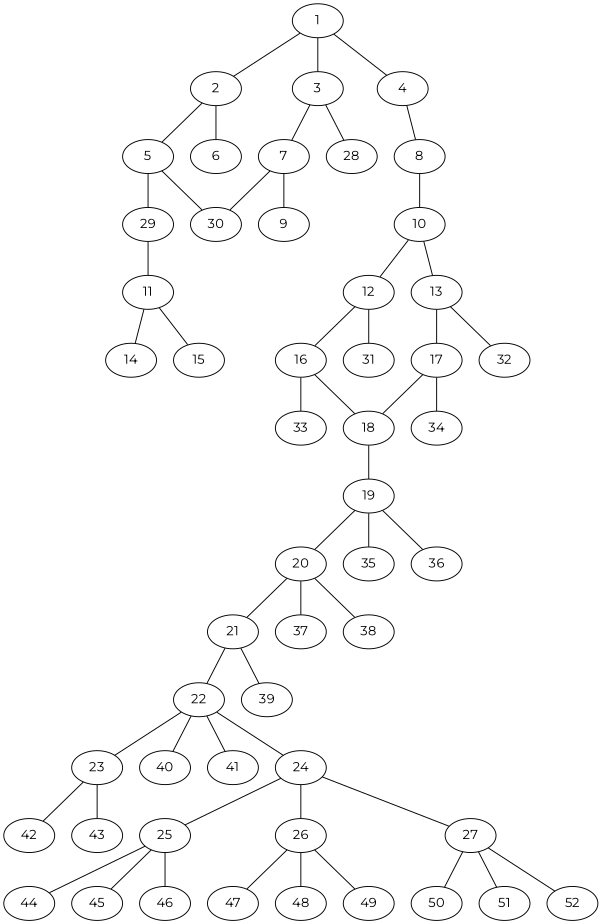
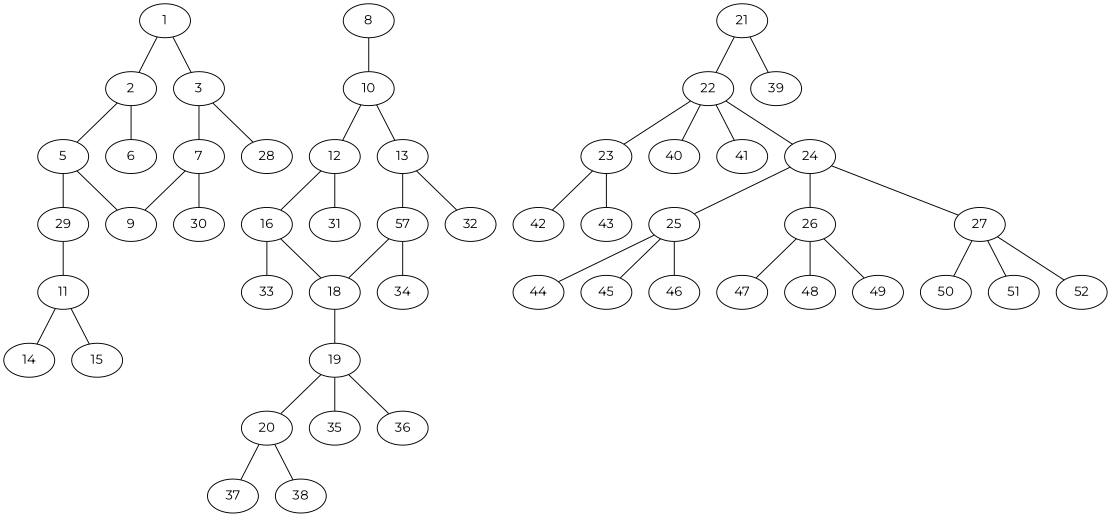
  graph {
    fontname=Montserrat
    node [chem=H fontname=Montserrat]
    edge [fontname=Montserrat valence=1]
    1 [chem=C]
    2 [chem=C]
    3 [chem=C]
-   4 [chem=N]
    5 [chem=C]
    6 [chem=Cl]
    7 [chem=C]
    28
    8 [chem=N]
    9 [chem=C]
    29
    30
    10 [chem=C]
    11 [chem=N]
    12 [chem=C]
    13 [chem=C]
    14 [chem=O]
    15 [chem=O]
    16 [chem=C]
    31
-   17 [chem=C]
+   17 [chem=C label=57]
    32
    18 [chem=C]
    33
    34
    19 [chem=C]
    20 [chem=C]
    35
    36
    21 [chem=N]
    37
    38
    22 [chem=C]
    39
    23 [chem=C]
    40
    41
    24 [chem=N]
    42
    43
    25 [chem=C]
    26 [chem=C]
    27 [chem=C]
    44
    45
    46
    47
    48
    49
    50
    51
    52
    1 -- 2
    1 -- 3 [valence=2]
-   1 -- 4
    2 -- 5 [valence=2]
    2 -- 6
    3 -- 7
    3 -- 28
-   4 -- 8 [valence=2]
-   5 -- 30
+   5 -- 9
    5 -- 29
    7 -- 9 [valence=2]
    7 -- 30
    8 -- 10
    29 -- 11
    10 -- 12 [valence=2]
    10 -- 13
    11 -- 14 [valence=2]
    11 -- 15
    12 -- 16
    12 -- 31
    13 -- 17 [valence=2]
    13 -- 32
    16 -- 18 [valence=2]
    16 -- 33
    17 -- 18
    17 -- 34
    18 -- 19
    19 -- 20
    19 -- 35
    19 -- 36
-   20 -- 21
    20 -- 37
    20 -- 38
    21 -- 22
    21 -- 39
    22 -- 23
    22 -- 40
    22 -- 41
    22 -- 24
    23 -- 42
    23 -- 43
    24 -- 25
    24 -- 26
    24 -- 27
    25 -- 44
    25 -- 45
    25 -- 46
    26 -- 47
    26 -- 48
    26 -- 49
    27 -- 50
    27 -- 51
    27 -- 52
  }
